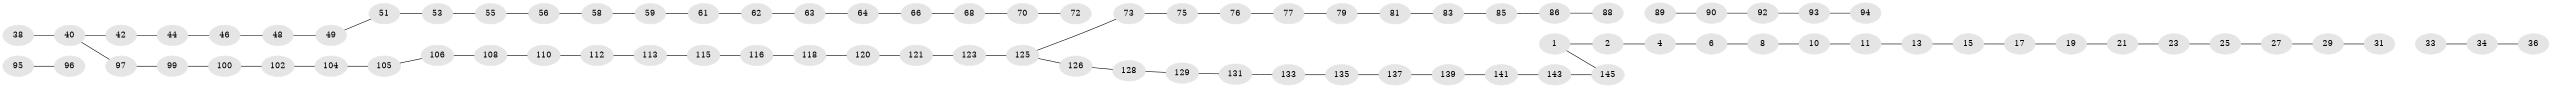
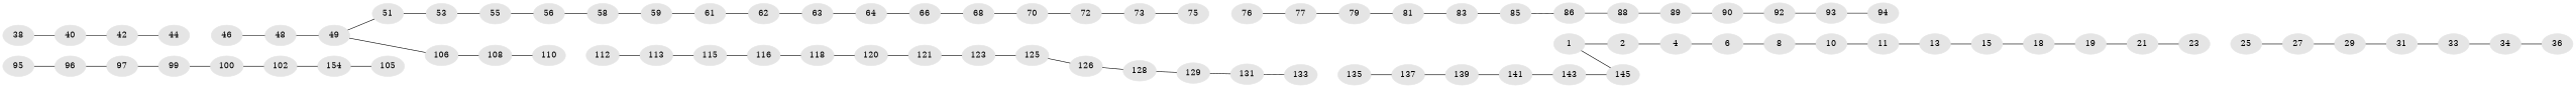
  graph {
    rankdir=LR
    node [color=gray90 style=filled]
    1 [super="+146"]
    2 [super="+3"]
    145
    4 [super="+5"]
    6 [super="+7"]
    8 [super="+9"]
    10
    11 [super="+12"]
    13 [super="+14"]
    15 [super="+16"]
-   17 [super="+18"]
+   17 [super="+18" label=18]
    19 [super="+20"]
    21 [super="+22"]
    23 [super="+24"]
    25 [super="+26"]
    27 [super="+28"]
    29 [super="+30"]
    31 [super="+32"]
    33
    34 [super="+35"]
    36 [super="+37"]
    38 [super="+39"]
    40 [super="+41"]
    42 [super="+43"]
    44 [super="+45"]
    46 [super="+47"]
    48
    49 [super="+50"]
    51 [super="+52"]
    53 [super="+54"]
    55
    56 [super="+57"]
    58
    59 [super="+60"]
    61
    62
    63
    64 [super="+65"]
    66 [super="+67"]
    68 [super="+69"]
    70 [super="+71"]
    72
    73 [super="+74"]
    75
    76
    77 [super="+78"]
    79 [super="+80"]
    81 [super="+82"]
    83 [super="+84"]
    85
    86 [super="+87"]
    88
    89
    90 [super="+91"]
    92
    93
    94
    95
    96
    97 [super="+98"]
    99
    100 [super="+101"]
    102 [super="+103"]
-   104
+   104 [label=154]
    105
    106 [super="+107"]
    108 [super="+109"]
    110 [super="+111"]
    112
    113 [super="+114"]
    115
    116 [super="+117"]
    118 [super="+119"]
    120
    121 [super="+122"]
    123 [super="+124"]
    125
    126 [super="+127"]
    128
    129 [super="+130"]
    131 [super="+132"]
    133 [super="+134"]
    135 [super="+136"]
    137 [super="+138"]
    139 [super="+140"]
    141 [super="+142"]
    143 [super="+144"]
    1 -- 2
    1 -- 145
    2 -- 4
    4 -- 6
    6 -- 8
    8 -- 10
    10 -- 11
    11 -- 13
    13 -- 15
    15 -- 17
    17 -- 19
    19 -- 21
    21 -- 23
-   23 -- 25
    25 -- 27
    27 -- 29
    29 -- 31
+   31 -- 33
    33 -- 34
    34 -- 36
    38 -- 40
    40 -- 42
    42 -- 44
-   44 -- 46
    46 -- 48
    48 -- 49
    49 -- 51
    51 -- 53
    53 -- 55
    55 -- 56
    56 -- 58
    58 -- 59
    59 -- 61
    61 -- 62
    62 -- 63
    63 -- 64
    64 -- 66
    66 -- 68
    68 -- 70
    70 -- 72
-   125 -- 73
+   72 -- 73
    73 -- 75
-   75 -- 76
    76 -- 77
    77 -- 79
    79 -- 81
    81 -- 83
    83 -- 85
    85 -- 86
    86 -- 88
+   88 -- 89
    89 -- 90
    90 -- 92
    92 -- 93
    93 -- 94
    95 -- 96
-   40 -- 97
+   96 -- 97
    97 -- 99
    99 -- 100
    100 -- 102
    102 -- 104
    104 -- 105
-   105 -- 106
+   49 -- 106
    106 -- 108
    108 -- 110
-   110 -- 112
    112 -- 113
    113 -- 115
    115 -- 116
    116 -- 118
    118 -- 120
    120 -- 121
    121 -- 123
    123 -- 125
    125 -- 126
    126 -- 128
    128 -- 129
    129 -- 131
    131 -- 133
-   133 -- 135
    135 -- 137
    137 -- 139
    139 -- 141
    141 -- 143
    143 -- 145
  }
